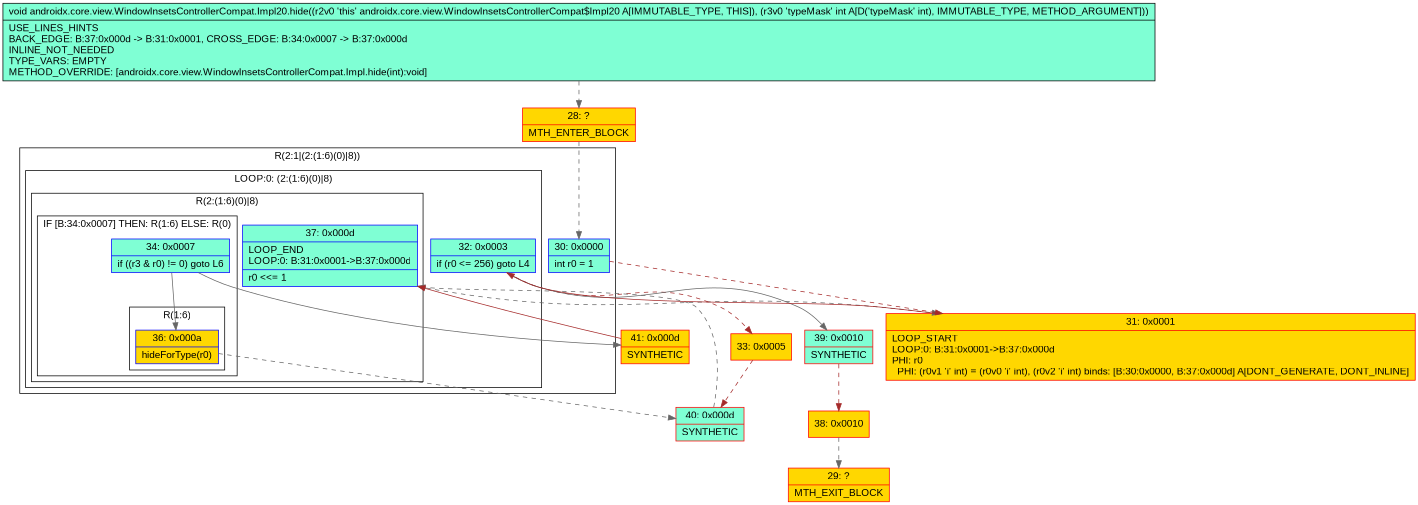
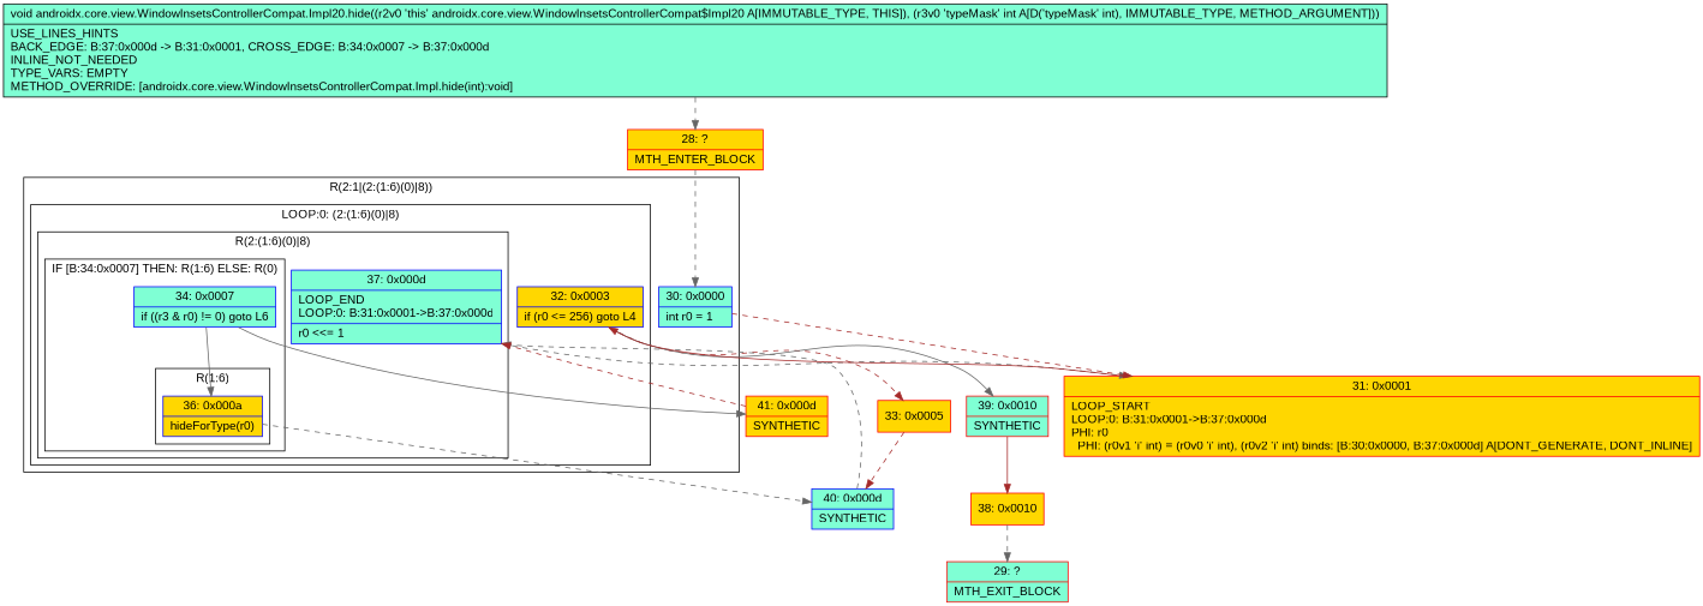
  digraph {
    fontname="Liberation Sans"
    node [color=red fillcolor=aquamarine fontname="Liberation Sans" shape=record style=filled]
    edge [color=gray40 fontname="Liberation Sans" style=dashed]
    n1 [color=blue fillcolor=gold label="{36\:\ 0x000a|hideForType(r0)\l}"]
    n2 [color=blue label="{34\:\ 0x0007|if ((r3 & r0) != 0) goto L6\l}"]
    n3 [color=blue label="{37\:\ 0x000d|LOOP_END\lLOOP:0: B:31:0x0001\-\>B:37:0x000d\l|r0 \<\<= 1\l}"]
-   n4 [color=blue label="{32\:\ 0x0003|if (r0 \<= 256) goto L4\l}"]
+   n4 [color=blue fillcolor=gold label="{32\:\ 0x0003|if (r0 \<= 256) goto L4\l}"]
    n5 [color=blue label="{30\:\ 0x0000|int r0 = 1\l}"]
-   n6 [label="{40\:\ 0x000d|SYNTHETIC\l}"]
+   n6 [color=blue label="{40\:\ 0x000d|SYNTHETIC\l}"]
    n7 [fillcolor=gold label="{41\:\ 0x000d|SYNTHETIC\l}"]
    n8 [fillcolor=gold label="{31\:\ 0x0001|LOOP_START\lLOOP:0: B:31:0x0001\-\>B:37:0x000d\lPHI: r0 \l  PHI: (r0v1 'i' int) = (r0v0 'i' int), (r0v2 'i' int) binds: [B:30:0x0000, B:37:0x000d] A[DONT_GENERATE, DONT_INLINE]\l}"]
    n9 [fillcolor=gold label="{33\:\ 0x0005}"]
    n10 [label="{39\:\ 0x0010|SYNTHETIC\l}"]
    n11 [fillcolor=gold label="{38\:\ 0x0010}"]
    n12 [fillcolor=gold label="{28\:\ ?|MTH_ENTER_BLOCK\l}"]
-   n13 [fillcolor=gold label="{29\:\ ?|MTH_EXIT_BLOCK\l}"]
+   n13 [label="{29\:\ ?|MTH_EXIT_BLOCK\l}"]
    n14 [label="{void androidx.core.view.WindowInsetsControllerCompat.Impl20.hide((r2v0 'this' androidx.core.view.WindowInsetsControllerCompat$Impl20 A[IMMUTABLE_TYPE, THIS]), (r3v0 'typeMask' int A[D('typeMask' int), IMMUTABLE_TYPE, METHOD_ARGUMENT]))  | USE_LINES_HINTS\lBACK_EDGE: B:37:0x000d \-\> B:31:0x0001, CROSS_EDGE: B:34:0x0007 \-\> B:37:0x000d\lINLINE_NOT_NEEDED\lTYPE_VARS: EMPTY\lMETHOD_OVERRIDE: [androidx.core.view.WindowInsetsControllerCompat.Impl.hide(int):void]\l}" color=""]
    subgraph cluster_1 {
      label="R(2:1|(2:(1:6)(0)|8))"
      n5
      subgraph cluster_2 {
        label="LOOP:0: (2:(1:6)(0)|8)"
        n4
        subgraph cluster_3 {
          label="R(2:(1:6)(0)|8)"
          n3
          subgraph cluster_4 {
            label="IF [B:34:0x0007] THEN: R(1:6) ELSE: R(0)"
            n2
            subgraph cluster_5 {
              label="R(1:6)"
              n1
            }
            subgraph cluster_6 {
              label="R(0)"
            }
          }
        }
      }
    }
    n1 -> n6
    n2 -> n1 [style=solid]
    n2 -> n7 [style=solid]
    n3 -> n8
    n4 -> n9 [color=brown]
    n4 -> n10 [style=solid]
    n5 -> n8 [color=brown]
    n6 -> n3
-   n7 -> n3 [color=brown style=solid]
+   n7 -> n3 [color=brown]
    n8 -> n4 [color=brown style=solid]
    n9 -> n6 [color=brown]
-   n10 -> n11 [color=brown]
+   n10 -> n11 [color=brown style=solid]
    n11 -> n13
    n12 -> n5
    n14 -> n12
  }
